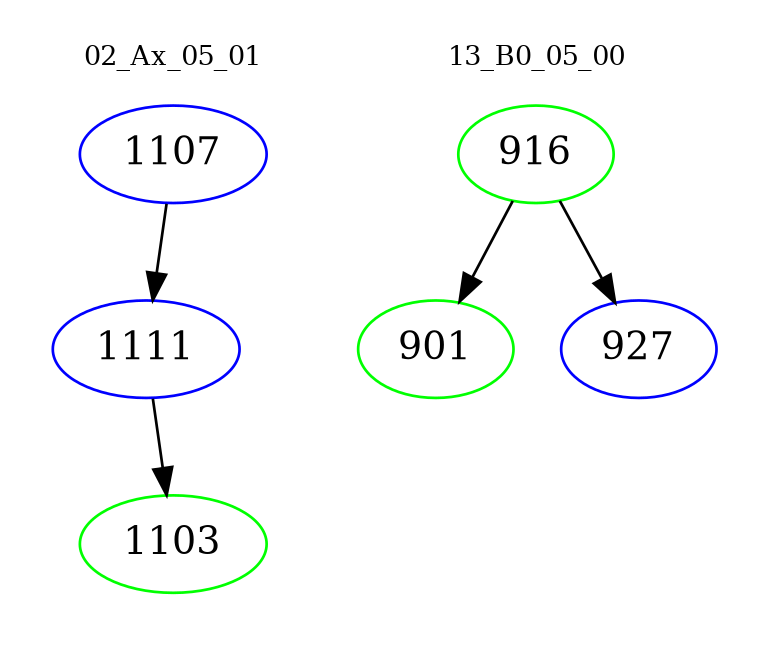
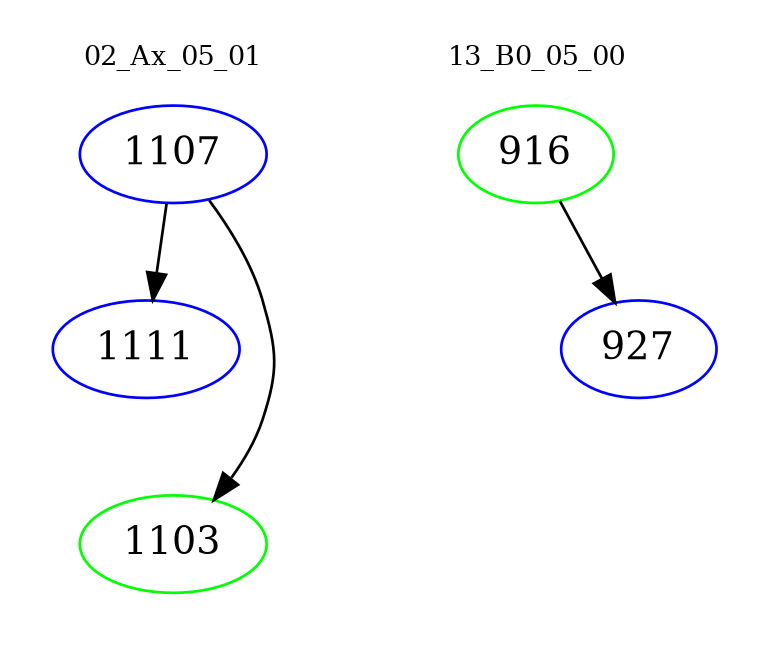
  digraph {
    node [color=blue]
    edge [color=black]
    n1 [label=1111]
    n2 [color=green label=1103]
    n3 [label=1107]
    n4 [color=green label=916]
-   n5 [color=green label=901]
    n6 [label=927]
    subgraph cluster_1 {
      color=white
      fontsize=10
      label="02_Ax_05_01"
      n1
      n2
      n3
    }
    subgraph cluster_2 {
      color=white
      fontsize=10
      label="13_B0_05_00"
      n4
-     n5
      n6
    }
-   n1 -> n2
+   n3 -> n2
    n3 -> n1
-   n4 -> n5
    n4 -> n6
  }
